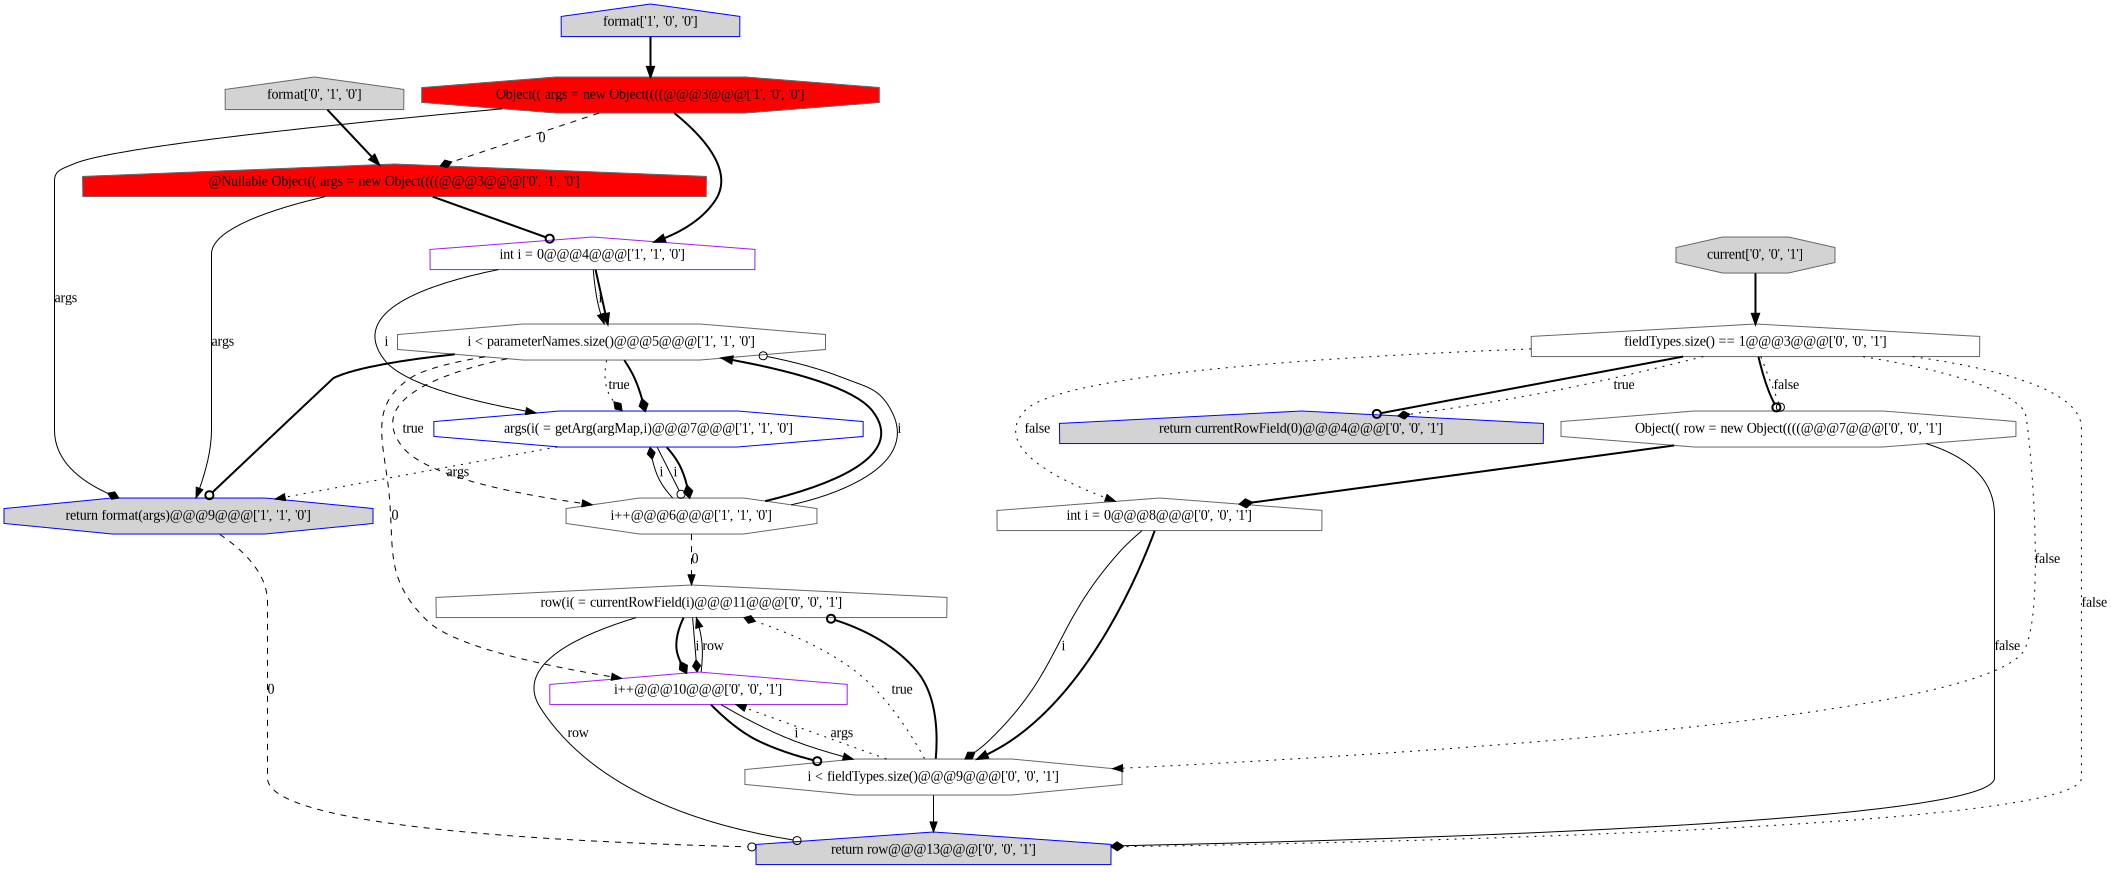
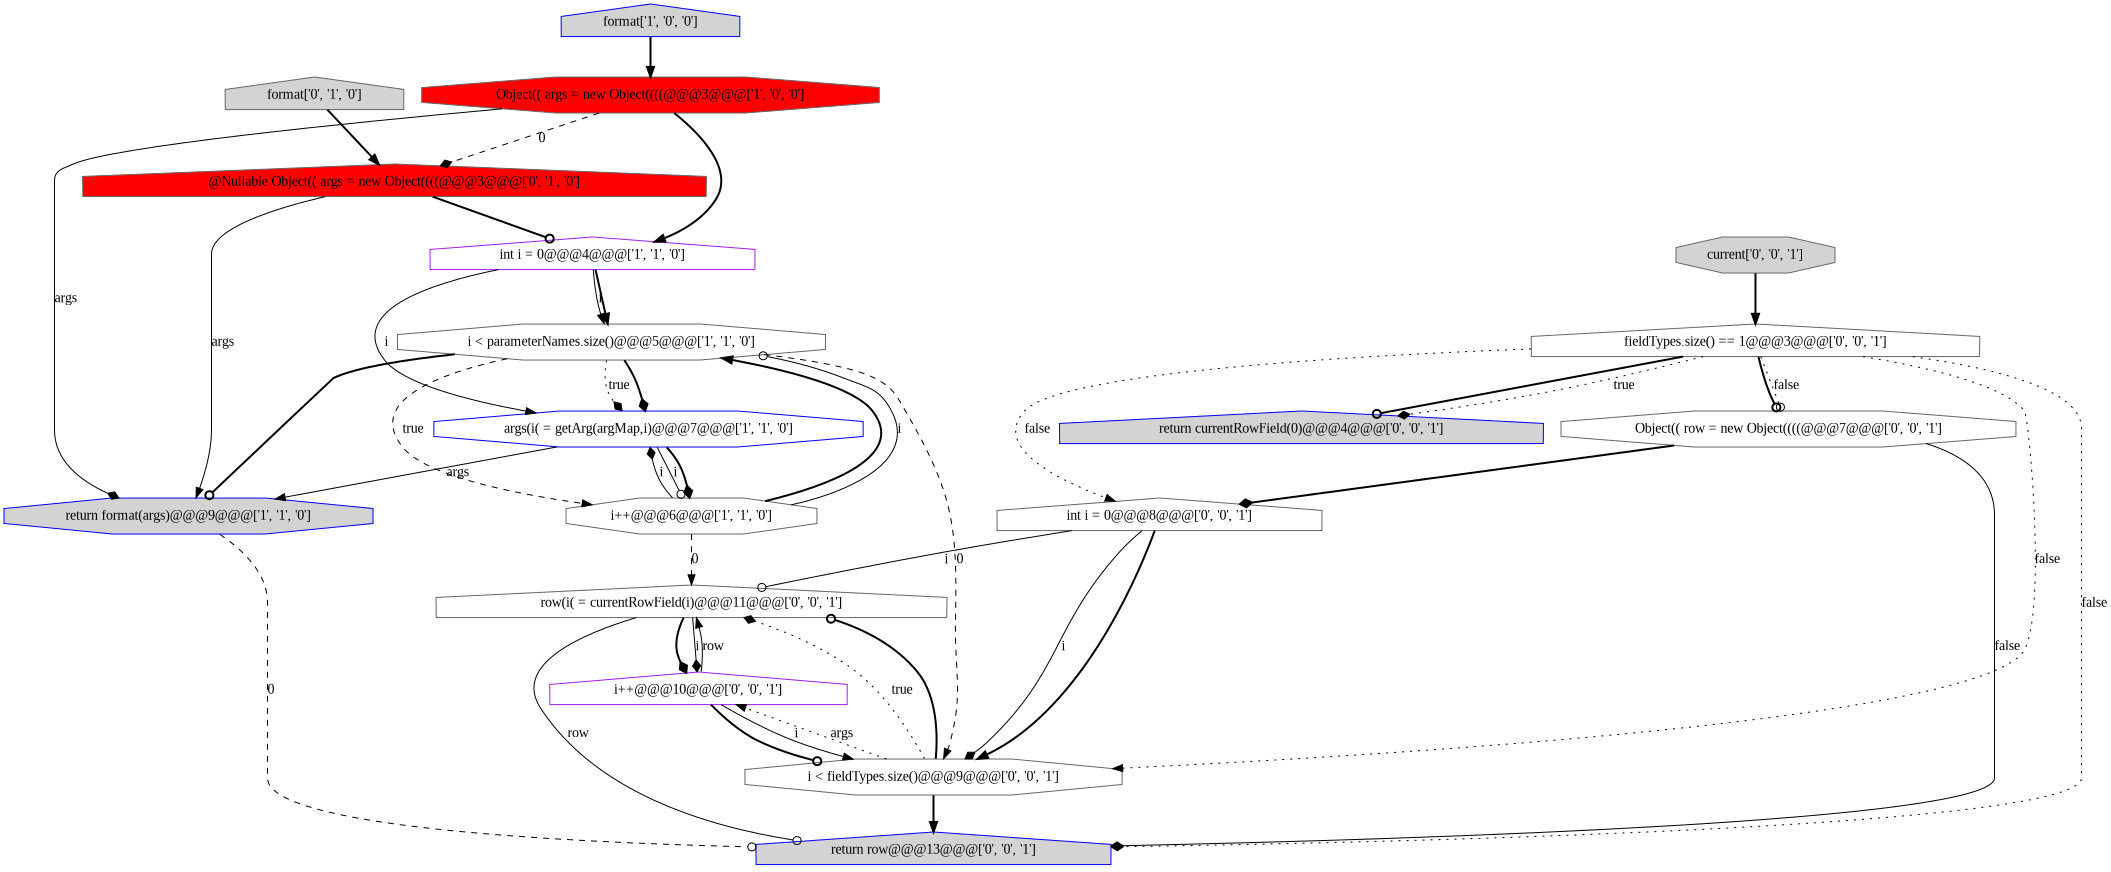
  digraph {
    fontname="Liberation Serif"
    node [color=gray40 fillcolor=white fontname="Liberation Serif" shape=house style=filled]
    edge [arrowhead=normal fontname="Liberation Serif" style=bold]
    n1 [label="Object(( row = new Object((((@@@7@@@['0', '0', '1']" shape=octagon]
    n2 [label="int i = 0@@@8@@@['0', '0', '1']"]
    n3 [color=blue fillcolor=lightgray label="return row@@@13@@@['0', '0', '1']"]
    n4 [label="row(i( = currentRowField(i)@@@11@@@['0', '0', '1']"]
    n5 [label="i < fieldTypes.size()@@@9@@@['0', '0', '1']" shape=octagon]
    n6 [color=blue label="args(i( = getArg(argMap,i)@@@7@@@['1', '1', '0']" shape=octagon]
    n7 [color=blue fillcolor=lightgray label="return format(args)@@@9@@@['1', '1', '0']" shape=octagon]
    n8 [label="i++@@@6@@@['1', '1', '0']" shape=octagon]
    n9 [color=purple label="i++@@@10@@@['0', '0', '1']"]
    n10 [fillcolor=lightgray label="current['0', '0', '1']" shape=octagon]
    n11 [label="fieldTypes.size() == 1@@@3@@@['0', '0', '1']"]
    n12 [color=blue fillcolor=lightgray label="return currentRowField(0)@@@4@@@['0', '0', '1']"]
    n13 [fillcolor=red label="@Nullable Object(( args = new Object((((@@@3@@@['0', '1', '0']"]
    n14 [color=purple label="int i = 0@@@4@@@['1', '1', '0']"]
    n15 [label="i < parameterNames.size()@@@5@@@['1', '1', '0']" shape=octagon]
    n16 [fillcolor=lightgray label="format['0', '1', '0']"]
    n17 [fillcolor=red label="Object(( args = new Object((((@@@3@@@['1', '0', '0']" shape=octagon]
    n18 [color=blue fillcolor=lightgray label="format['1', '0', '0']"]
    n1 -> n2 [arrowhead=diamond]
    n1 -> n3 [arrowhead=diamond label=false style=solid]
+   n2 -> n4 [arrowhead=odot label=i style=solid]
    n2 -> n5 [arrowhead=diamond label=i style=solid]
    n2 -> n5
    n4 -> n3 [arrowhead=odot label=row style=solid]
    n4 -> n9 [arrowhead=diamond]
    n4 -> n9 [arrowhead=diamond label=i style=solid]
-   n5 -> n3 [style=solid]
+   n5 -> n3
    n5 -> n4 [arrowhead=diamond label=true style=dotted]
    n5 -> n4 [arrowhead=odot]
    n5 -> n9 [label=args style=dotted]
-   n6 -> n7 [label=args style=dotted]
+   n6 -> n7 [label=args style=solid]
    n6 -> n8 [arrowhead=odot label=i style=solid]
    n6 -> n8 [arrowhead=diamond]
    n7 -> n3 [arrowhead=odot label=0 style=dashed]
    n8 -> n4 [label=0 style=dashed]
    n8 -> n6 [arrowhead=diamond label=i style=solid]
    n8 -> n15
    n8 -> n15 [arrowhead=odot label=i style=solid]
    n9 -> n4 [label=row style=solid]
    n9 -> n5 [label=i style=solid]
    n9 -> n5 [arrowhead=odot]
    n10 -> n11
    n11 -> n1 [arrowhead=odot]
    n11 -> n1 [arrowhead=odot label=false style=dotted]
    n11 -> n2 [label=false style=dotted]
    n11 -> n3 [arrowhead=diamond label=false style=dotted]
    n11 -> n5 [label=false style=dotted]
    n11 -> n12 [arrowhead=odot]
    n11 -> n12 [arrowhead=diamond label=true style=dotted]
    n13 -> n7 [label=args style=solid]
    n13 -> n14 [arrowhead=odot]
    n14 -> n6 [label=i style=solid]
    n14 -> n15
    n14 -> n15 [label=i style=solid]
-   n15 -> n9 [label=0 style=dashed]
+   n15 -> n5 [label=0 style=dashed]
    n15 -> n6 [arrowhead=diamond]
    n15 -> n6 [arrowhead=diamond label=true style=dotted]
    n15 -> n7 [arrowhead=odot]
    n15 -> n8 [label=true style=dashed]
    n16 -> n13
    n17 -> n7 [arrowhead=diamond label=args style=solid]
    n17 -> n13 [arrowhead=diamond label=0 style=dashed]
    n17 -> n14
    n18 -> n17
  }
